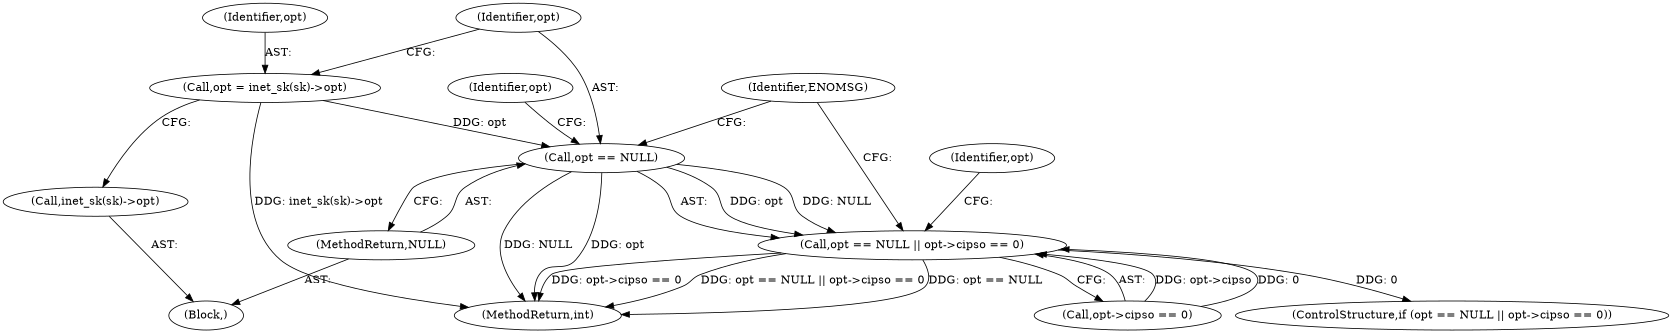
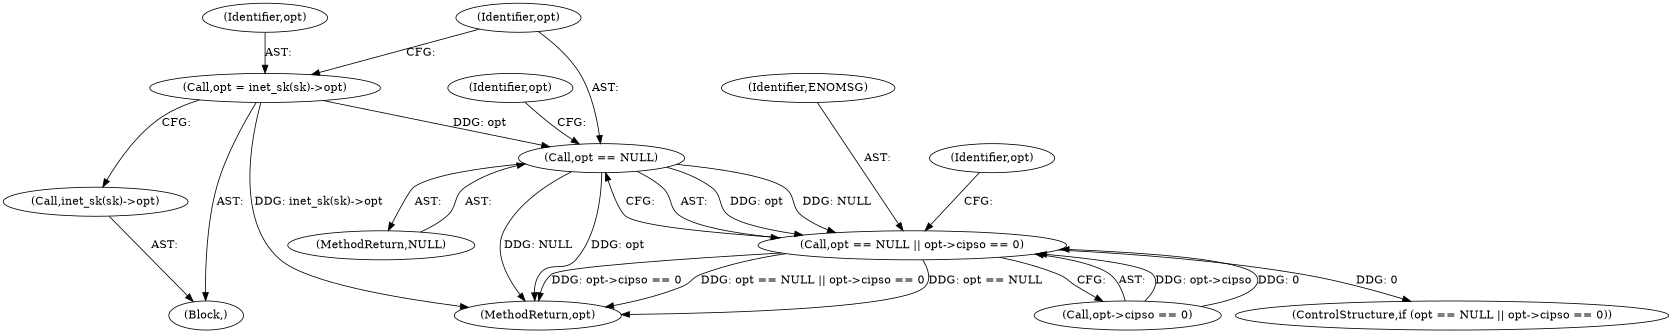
  digraph {
    n1 [label="(Call,opt = inet_sk(sk)->opt)"]
    n2 [label="(Call,opt == NULL)"]
    n3 [label="(Block,)"]
    n4 [label="(Call,inet_sk(sk)->opt)"]
-   n5 [label="(MethodReturn,int)"]
+   n5 [label="(MethodReturn,opt)"]
    n6 [label="(Call,opt == NULL || opt->cipso == 0)"]
    n7 [label="(MethodReturn,NULL)"]
    n8 [label="(ControlStructure,if (opt == NULL || opt->cipso == 0))"]
    n9 [label="(Call,opt->cipso == 0)"]
    n10 [label="(Identifier,opt)"]
    n11 [label="(Identifier,opt)"]
    n12 [label="(Identifier,ENOMSG)"]
    n13 [label="(Identifier,opt)"]
    n14 [label="(Identifier,opt)"]
    n1 -> n2 [label="DDG: opt"]
-   n7 -> n3 [label="AST: "]
+   n1 -> n3 [label="AST: "]
    n1 -> n4 [label="CFG: "]
    n1 -> n5 [label="DDG: inet_sk(sk)->opt"]
    n2 -> n5 [label="DDG: opt"]
    n2 -> n5 [label="DDG: NULL"]
    n2 -> n6 [label="AST: "]
    n2 -> n6 [label="DDG: opt"]
    n2 -> n6 [label="DDG: NULL"]
-   n2 -> n7 [label="CFG: "]
+   n2 -> n7 [label="AST: "]
    n4 -> n3 [label="AST: "]
-   n12 -> n2 [label="CFG: "]
+   n6 -> n2 [label="CFG: "]
    n6 -> n5 [label="DDG: opt->cipso == 0"]
    n6 -> n5 [label="DDG: opt == NULL || opt->cipso == 0"]
    n6 -> n5 [label="DDG: opt == NULL"]
    n6 -> n8 [label="DDG: 0"]
    n6 -> n9 [label="CFG: "]
    n7 -> n2 [label="AST: "]
    n9 -> n6 [label="AST: "]
    n9 -> n6 [label="DDG: opt->cipso"]
    n9 -> n6 [label="DDG: 0"]
    n10 -> n2 [label="CFG: "]
    n11 -> n1 [label="CFG: "]
    n11 -> n2 [label="AST: "]
-   n12 -> n6 [label="CFG: "]
+   n12 -> n6 [label="AST: "]
    n13 -> n1 [label="AST: "]
    n14 -> n6 [label="CFG: "]
  }
